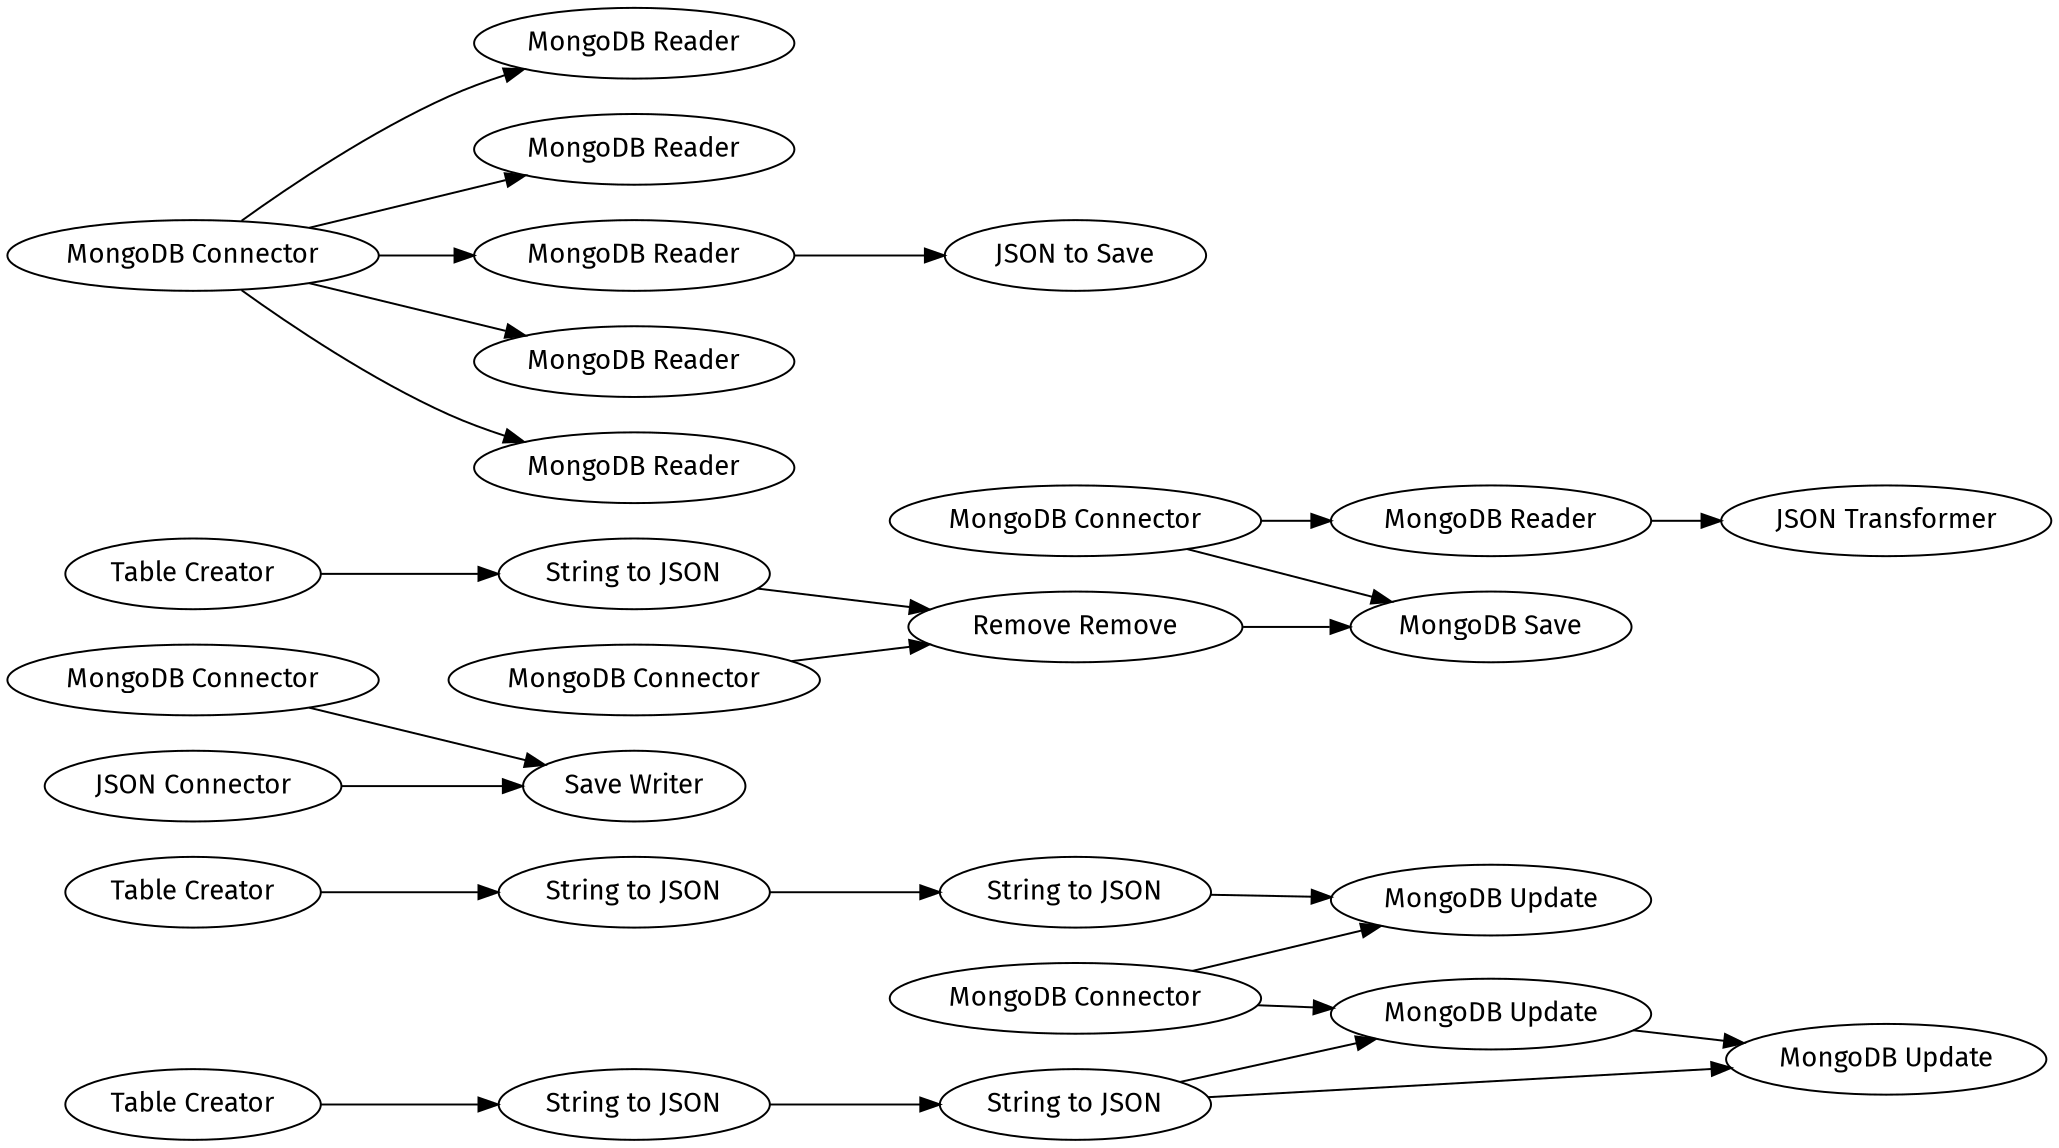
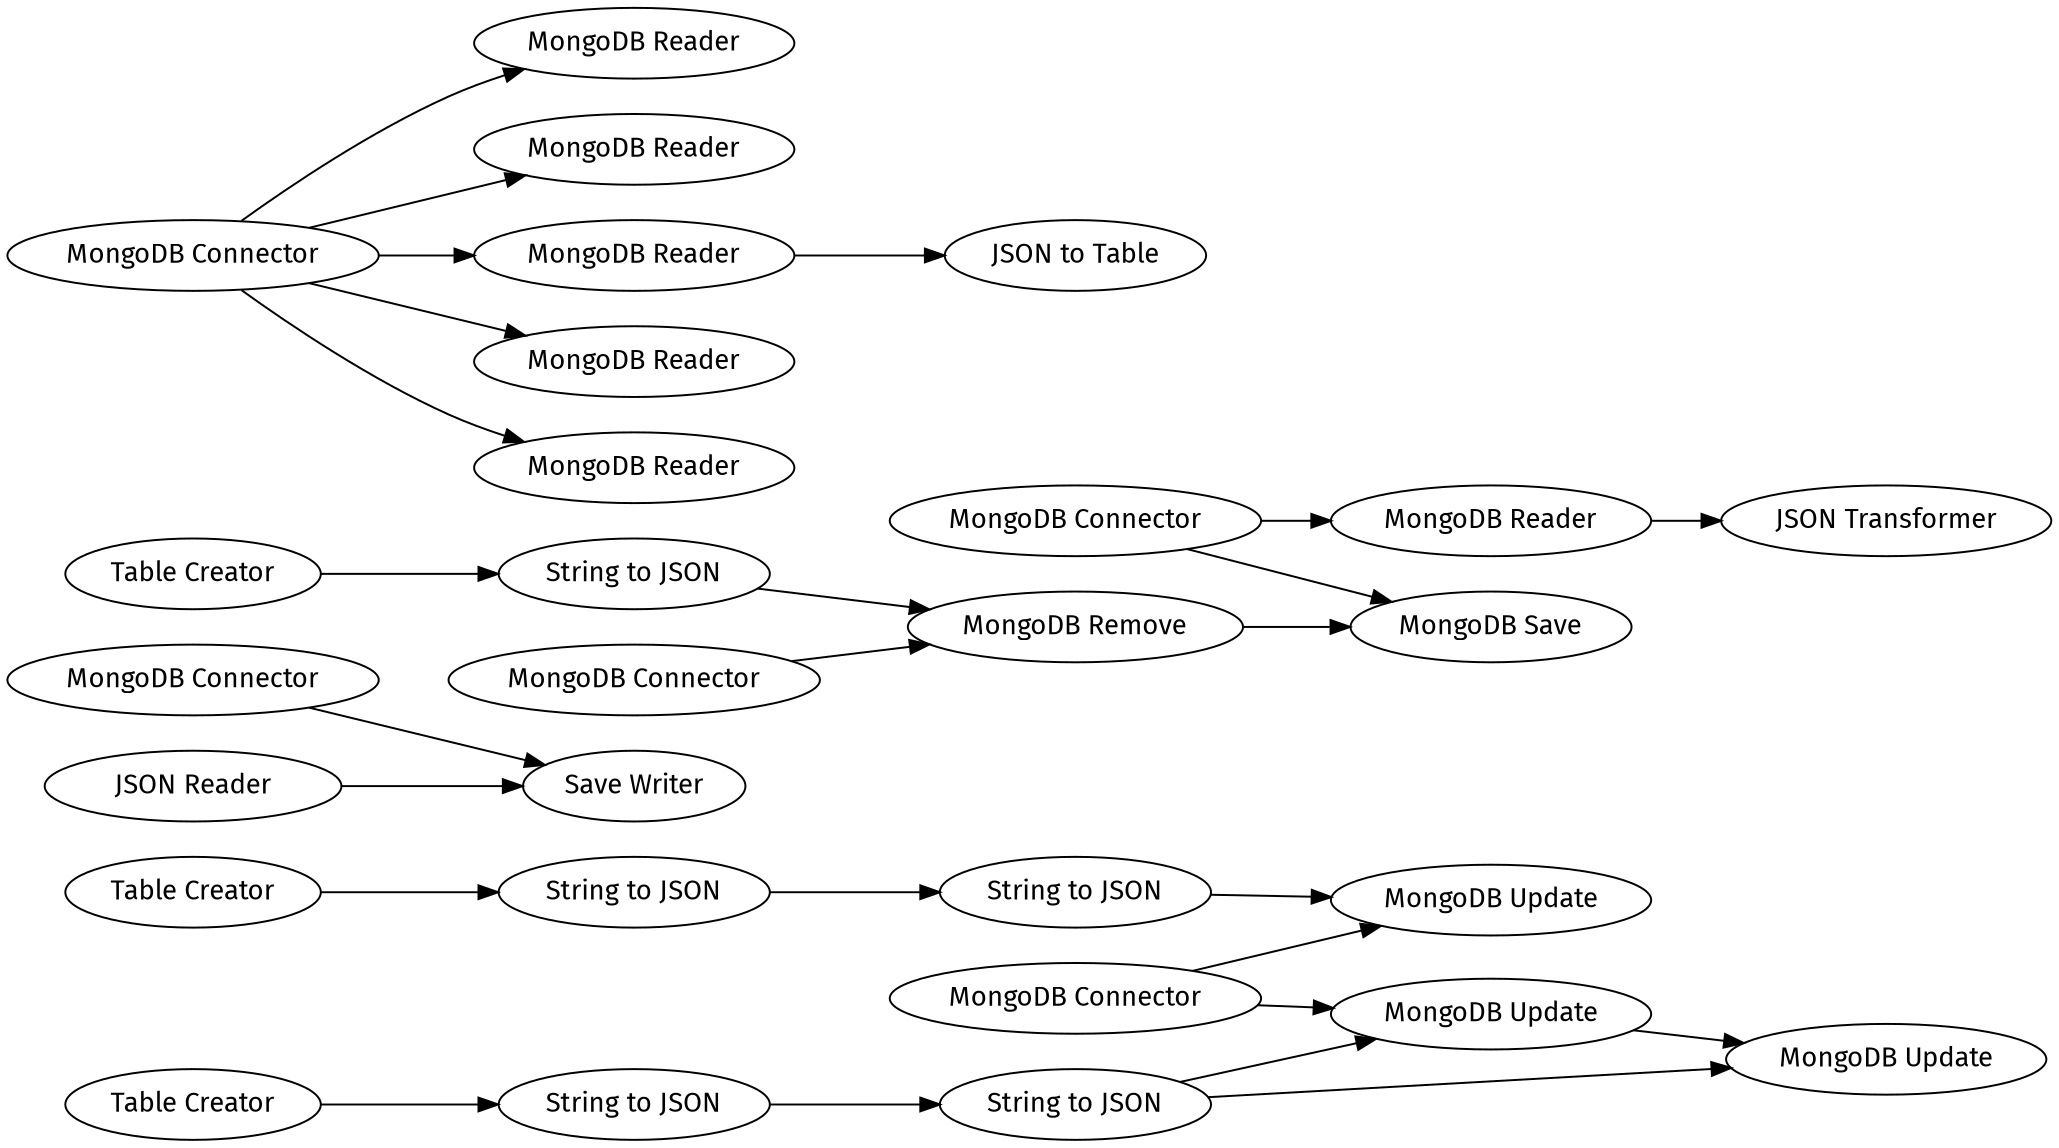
  digraph {
    fontname="Fira Sans"
    rankdir=LR
    node [fontname="Fira Sans"]
    edge [fontname="Fira Sans"]
    n1 [label="String to JSON"]
    n2 [label="String to JSON"]
    n3 [label="MongoDB Update"]
    n4 [label="MongoDB Update"]
    n5 [label="MongoDB Connector"]
    n6 [label="Save Writer"]
    n7 [label="MongoDB Reader"]
    n8 [label="JSON Transformer"]
    n9 [label="MongoDB Save"]
    n10 [label="MongoDB Connector"]
    n11 [label="Table Creator"]
    n12 [label="String to JSON"]
-   n13 [label="Remove Remove"]
+   n13 [label="MongoDB Remove"]
    n14 [label="MongoDB Connector"]
    n15 [label="MongoDB Connector"]
    n16 [label="MongoDB Reader"]
    n17 [label="MongoDB Reader"]
    n18 [label="MongoDB Reader"]
    n19 [label="MongoDB Reader"]
    n20 [label="MongoDB Reader"]
-   n21 [label="JSON to Save"]
-   n22 [label="JSON Connector"]
+   n21 [label="JSON to Table"]
+   n22 [label="JSON Reader"]
    n23 [label="String to JSON"]
    n24 [label="MongoDB Update"]
    n25 [label="Table Creator"]
    n26 [label="String to JSON"]
    n27 [label="MongoDB Connector"]
    n28 [label="Table Creator"]
    n1 -> n2
    n2 -> n3
    n2 -> n4
    n3 -> n4
    n5 -> n6
    n7 -> n8
    n10 -> n7
    n10 -> n9
    n11 -> n12
    n12 -> n13
    n13 -> n9
    n14 -> n13
    n15 -> n16
    n15 -> n17
    n15 -> n18
    n15 -> n19
    n15 -> n20
    n18 -> n21
    n22 -> n6
    n23 -> n24
    n25 -> n26
    n26 -> n23
    n27 -> n3
    n27 -> n24
    n28 -> n1
  }
